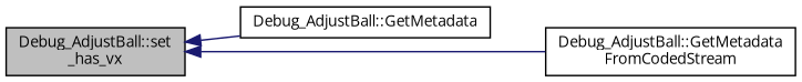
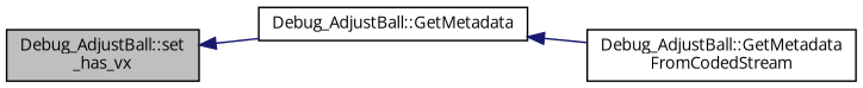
  digraph {
    fontname="Open Sans"
    rankdir=LR
    node [color=black fillcolor=white fontname="Open Sans" fontsize=10 shape=record style=filled]
    edge [color=midnightblue dir=back fontname="Open Sans" fontsize=10 labelfontname=Helvetica labelfontsize=10 style=solid]
    n1 [fillcolor=grey75 fontcolor=black height=0.2 label="Debug_AdjustBall::set\l_has_vx" width=0.4]
    n2 [height=0.2 label="Debug_AdjustBall::GetMetadata" width=0.4]
    n3 [height=0.2 label="Debug_AdjustBall::GetMetadata\lFromCodedStream" width=0.4]
    n1 -> n2
-   n1 -> n3
+   n2 -> n3
  }
